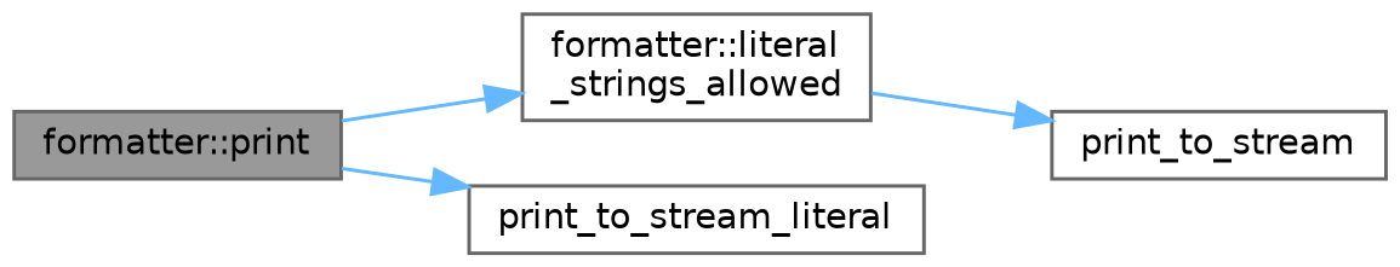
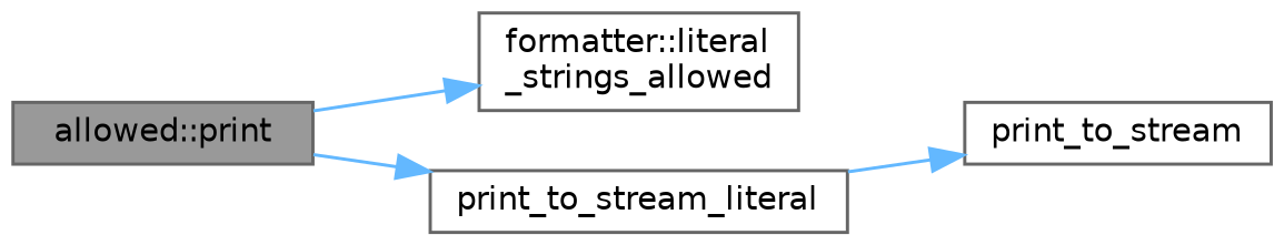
  digraph {
    rankdir=LR
    node [color=grey40 fillcolor=white fontname=Helvetica fontsize=10 shape=box style=filled]
    edge [color=steelblue1 fontname=Helvetica fontsize=10 labelfontname=Helvetica labelfontsize=10 style=solid]
-   n1 [color=gray40 fillcolor=grey60 fontcolor=black height=0.2 label="formatter::print" width=0.4]
+   n1 [color=gray40 fillcolor=grey60 fontcolor=black height=0.2 label="allowed::print" width=0.4]
    n2 [height=0.2 label="formatter::literal\l_strings_allowed" width=0.4]
    n3 [height=0.2 label=print_to_stream_literal width=0.4]
    n4 [height=0.2 label=print_to_stream width=0.4]
    n1 -> n2
    n1 -> n3
-   n2 -> n4
+   n3 -> n4
  }
